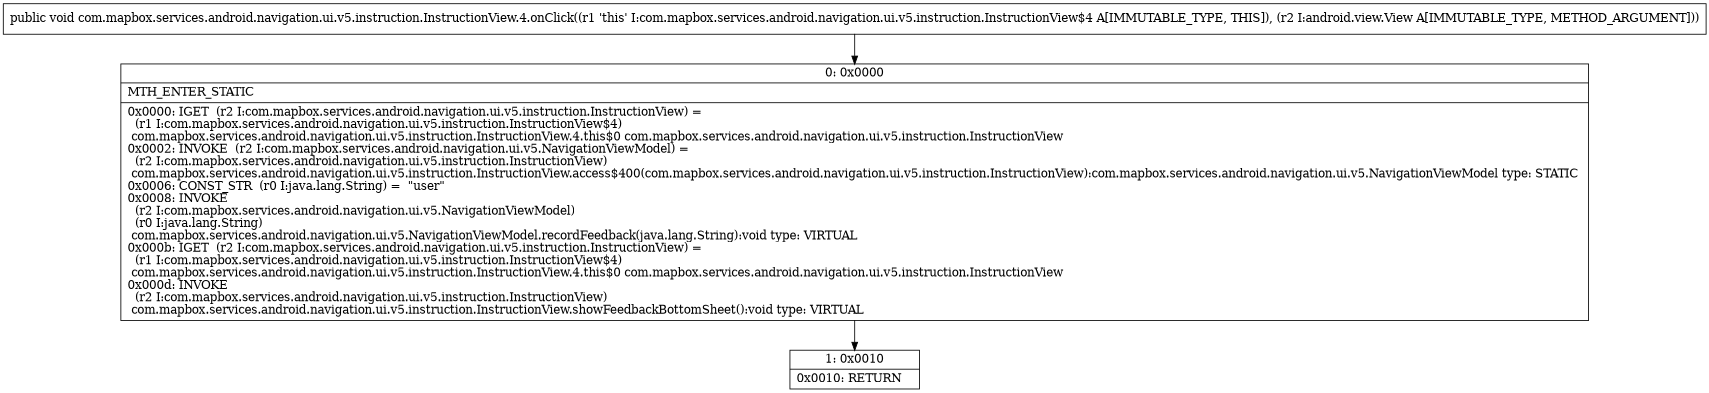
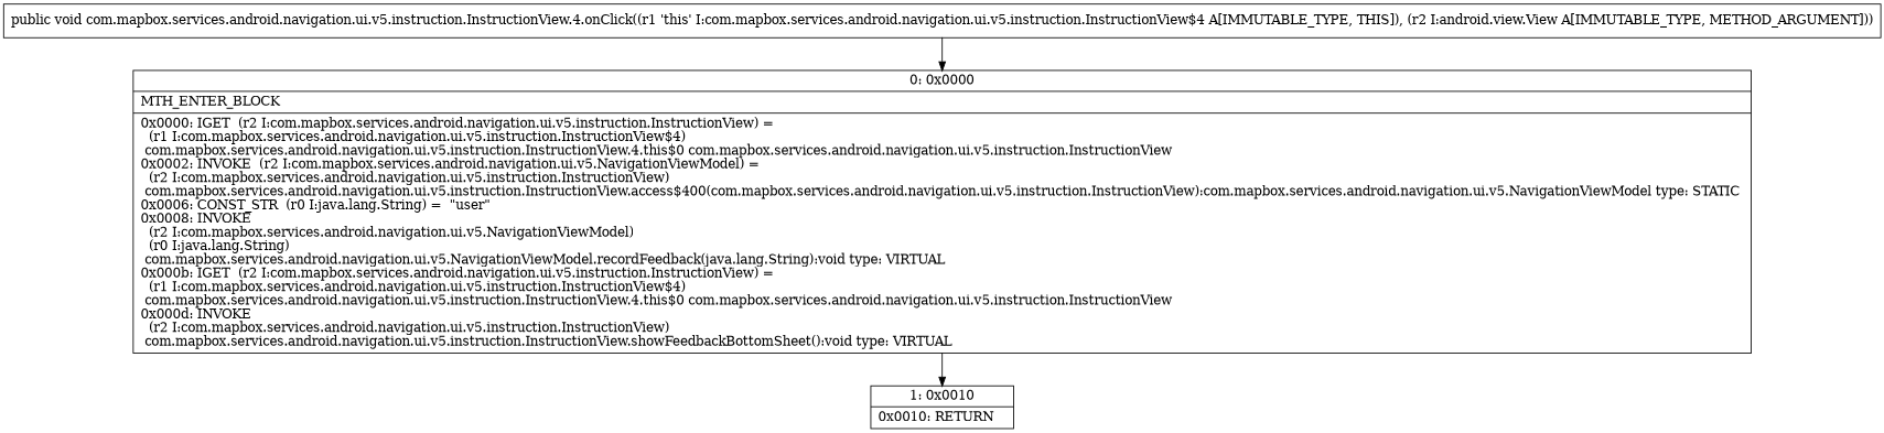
  digraph {
    node [shape=record]
-   n1 [label="{0\:\ 0x0000|MTH_ENTER_STATIC\l|0x0000: IGET  (r2 I:com.mapbox.services.android.navigation.ui.v5.instruction.InstructionView) = \l  (r1 I:com.mapbox.services.android.navigation.ui.v5.instruction.InstructionView$4)\l com.mapbox.services.android.navigation.ui.v5.instruction.InstructionView.4.this$0 com.mapbox.services.android.navigation.ui.v5.instruction.InstructionView \l0x0002: INVOKE  (r2 I:com.mapbox.services.android.navigation.ui.v5.NavigationViewModel) = \l  (r2 I:com.mapbox.services.android.navigation.ui.v5.instruction.InstructionView)\l com.mapbox.services.android.navigation.ui.v5.instruction.InstructionView.access$400(com.mapbox.services.android.navigation.ui.v5.instruction.InstructionView):com.mapbox.services.android.navigation.ui.v5.NavigationViewModel type: STATIC \l0x0006: CONST_STR  (r0 I:java.lang.String) =  \"user\" \l0x0008: INVOKE  \l  (r2 I:com.mapbox.services.android.navigation.ui.v5.NavigationViewModel)\l  (r0 I:java.lang.String)\l com.mapbox.services.android.navigation.ui.v5.NavigationViewModel.recordFeedback(java.lang.String):void type: VIRTUAL \l0x000b: IGET  (r2 I:com.mapbox.services.android.navigation.ui.v5.instruction.InstructionView) = \l  (r1 I:com.mapbox.services.android.navigation.ui.v5.instruction.InstructionView$4)\l com.mapbox.services.android.navigation.ui.v5.instruction.InstructionView.4.this$0 com.mapbox.services.android.navigation.ui.v5.instruction.InstructionView \l0x000d: INVOKE  \l  (r2 I:com.mapbox.services.android.navigation.ui.v5.instruction.InstructionView)\l com.mapbox.services.android.navigation.ui.v5.instruction.InstructionView.showFeedbackBottomSheet():void type: VIRTUAL \l}"]
+   n1 [label="{0\:\ 0x0000|MTH_ENTER_BLOCK\l|0x0000: IGET  (r2 I:com.mapbox.services.android.navigation.ui.v5.instruction.InstructionView) = \l  (r1 I:com.mapbox.services.android.navigation.ui.v5.instruction.InstructionView$4)\l com.mapbox.services.android.navigation.ui.v5.instruction.InstructionView.4.this$0 com.mapbox.services.android.navigation.ui.v5.instruction.InstructionView \l0x0002: INVOKE  (r2 I:com.mapbox.services.android.navigation.ui.v5.NavigationViewModel) = \l  (r2 I:com.mapbox.services.android.navigation.ui.v5.instruction.InstructionView)\l com.mapbox.services.android.navigation.ui.v5.instruction.InstructionView.access$400(com.mapbox.services.android.navigation.ui.v5.instruction.InstructionView):com.mapbox.services.android.navigation.ui.v5.NavigationViewModel type: STATIC \l0x0006: CONST_STR  (r0 I:java.lang.String) =  \"user\" \l0x0008: INVOKE  \l  (r2 I:com.mapbox.services.android.navigation.ui.v5.NavigationViewModel)\l  (r0 I:java.lang.String)\l com.mapbox.services.android.navigation.ui.v5.NavigationViewModel.recordFeedback(java.lang.String):void type: VIRTUAL \l0x000b: IGET  (r2 I:com.mapbox.services.android.navigation.ui.v5.instruction.InstructionView) = \l  (r1 I:com.mapbox.services.android.navigation.ui.v5.instruction.InstructionView$4)\l com.mapbox.services.android.navigation.ui.v5.instruction.InstructionView.4.this$0 com.mapbox.services.android.navigation.ui.v5.instruction.InstructionView \l0x000d: INVOKE  \l  (r2 I:com.mapbox.services.android.navigation.ui.v5.instruction.InstructionView)\l com.mapbox.services.android.navigation.ui.v5.instruction.InstructionView.showFeedbackBottomSheet():void type: VIRTUAL \l}"]
    n2 [label="{1\:\ 0x0010|0x0010: RETURN   \l}"]
    n3 [label="{public void com.mapbox.services.android.navigation.ui.v5.instruction.InstructionView.4.onClick((r1 'this' I:com.mapbox.services.android.navigation.ui.v5.instruction.InstructionView$4 A[IMMUTABLE_TYPE, THIS]), (r2 I:android.view.View A[IMMUTABLE_TYPE, METHOD_ARGUMENT])) }"]
    n1 -> n2
    n3 -> n1
  }
